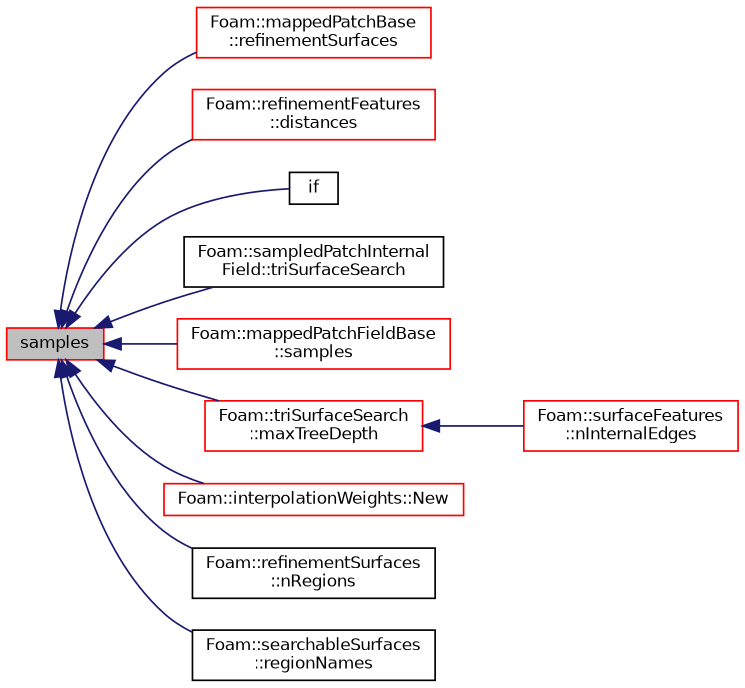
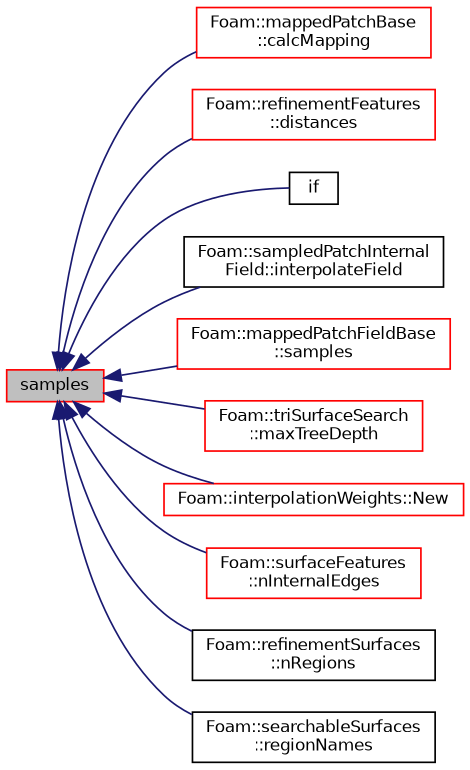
  digraph {
    rankdir=LR
    node [color=red fontname=Helvetica fontsize=10 shape=record]
    edge [color=midnightblue dir=back fontname=Helvetica fontsize=10 labelfontname=Helvetica labelfontsize=10 style=solid]
    n1 [fillcolor=grey75 fontcolor=black height=0.2 label=samples style=filled width=0.4]
-   n2 [height=0.2 label="Foam::mappedPatchBase\l::refinementSurfaces" width=0.4]
+   n2 [height=0.2 label="Foam::mappedPatchBase\l::calcMapping" width=0.4]
    n3 [height=0.2 label="Foam::refinementFeatures\l::distances" width=0.4]
    n4 [color=black height=0.2 label=if width=0.4]
-   n5 [color=black height=0.2 label="Foam::sampledPatchInternal\lField::triSurfaceSearch" width=0.4]
+   n5 [color=black height=0.2 label="Foam::sampledPatchInternal\lField::interpolateField" width=0.4]
    n6 [height=0.2 label="Foam::mappedPatchFieldBase\l::samples" width=0.4]
    n7 [height=0.2 label="Foam::triSurfaceSearch\l::maxTreeDepth" width=0.4]
    n8 [height=0.2 label="Foam::interpolationWeights::New" width=0.4]
    n9 [height=0.2 label="Foam::surfaceFeatures\l::nInternalEdges" width=0.4]
    n10 [color=black height=0.2 label="Foam::refinementSurfaces\l::nRegions" width=0.4]
    n11 [color=black height=0.2 label="Foam::searchableSurfaces\l::regionNames" width=0.4]
    n1 -> n2
    n1 -> n3
    n1 -> n4
    n1 -> n5
    n1 -> n6
    n1 -> n7
    n1 -> n8
-   n7 -> n9
+   n1 -> n9
    n1 -> n10
    n1 -> n11
  }
